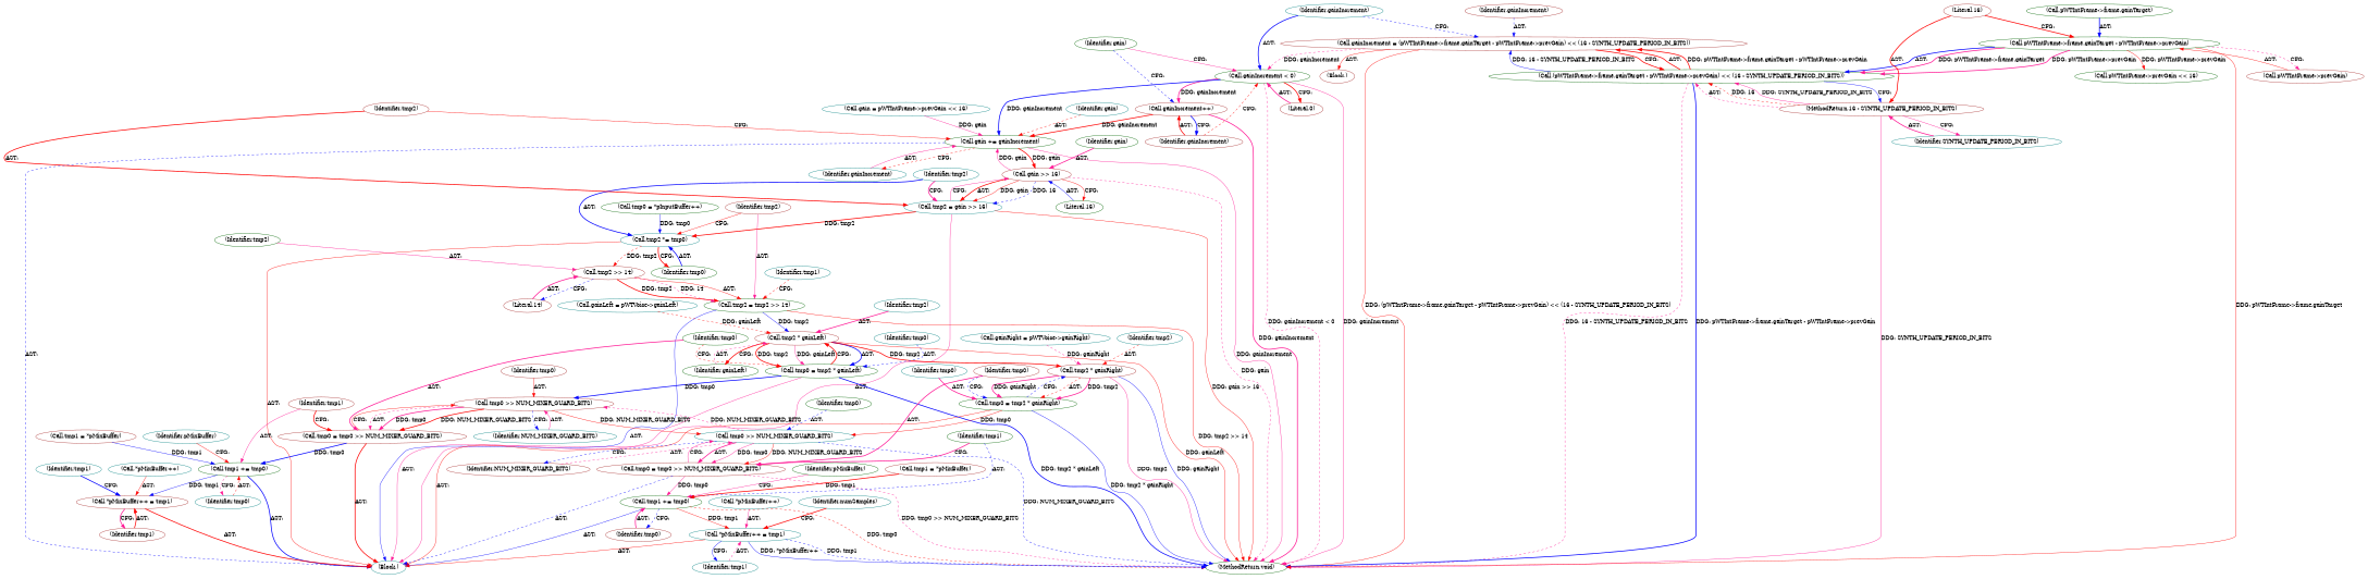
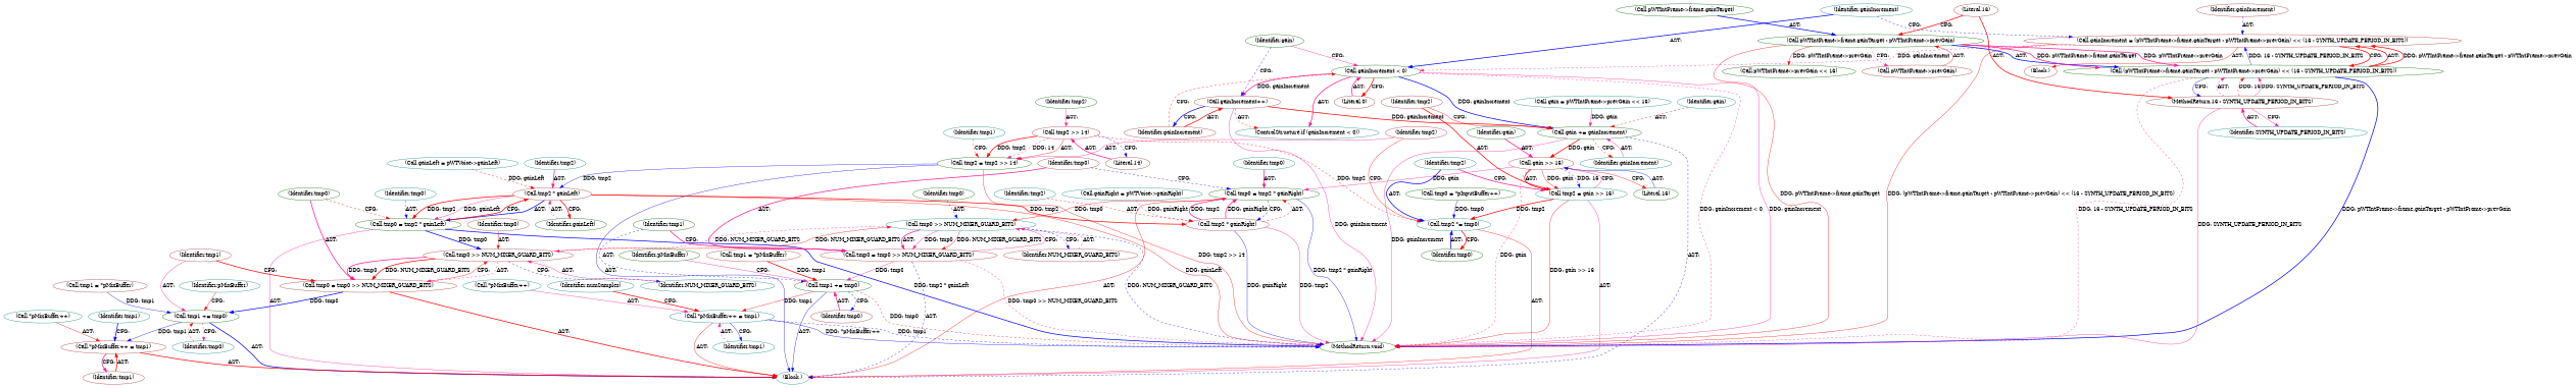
  digraph {
    node [color=brown]
    edge [color=red style=bold]
    n1 [label="(Call,gainIncrement = (pWTIntFrame->frame.gainTarget - pWTIntFrame->prevGain) << (16 - SYNTH_UPDATE_PERIOD_IN_BITS))"]
    n2 [color=darkgreen label="(Call,(pWTIntFrame->frame.gainTarget - pWTIntFrame->prevGain) << (16 - SYNTH_UPDATE_PERIOD_IN_BITS))"]
    n3 [color=darkgreen label="(Call,gainIncrement < 0)"]
    n4 [color=darkgreen label="(MethodReturn,void)"]
    n5 [label="(Block,)"]
    n6 [label="(MethodReturn,16 - SYNTH_UPDATE_PERIOD_IN_BITS)"]
    n7 [label="(Call,gainIncrement++)"]
    n8 [color=darkgreen label="(Call,gain += gainIncrement)"]
+   n9 [color=teal label="(ControlStructure,if (gainIncrement < 0))"]
    n10 [label="(Literal,0)"]
    n11 [color=teal label="(Identifier,SYNTH_UPDATE_PERIOD_IN_BITS)"]
    n12 [color=darkgreen label="(Call,pWTIntFrame->frame.gainTarget - pWTIntFrame->prevGain)"]
    n13 [label="(Call,pWTIntFrame->prevGain)"]
    n14 [color=darkgreen label="(Call,pWTIntFrame->prevGain << 16)"]
    n15 [label="(Identifier,gainIncrement)"]
    n16 [label="(Call,gain >> 16)"]
    n17 [color=teal label="(Block,)"]
    n18 [color=teal label="(Identifier,gainIncrement)"]
    n19 [color=teal label="(Call,tmp2 = gain >> 16)"]
    n20 [color=darkgreen label="(Literal,16)"]
    n21 [color=teal label="(Call,tmp2 *= tmp0)"]
    n22 [label="(Call,tmp2 >> 14)"]
    n23 [color=darkgreen label="(Identifier,tmp0)"]
    n24 [color=darkgreen label="(Call,tmp2 = tmp2 >> 14)"]
    n25 [label="(Literal,14)"]
    n26 [label="(Call,tmp2 * gainLeft)"]
    n27 [color=darkgreen label="(Call,tmp0 = tmp2 * gainLeft)"]
    n28 [label="(Call,tmp2 * gainRight)"]
    n29 [color=darkgreen label="(Identifier,gainLeft)"]
    n30 [label="(Call,tmp0 >> NUM_MIXER_GUARD_BITS)"]
    n31 [color=darkgreen label="(Call,tmp0 = tmp2 * gainRight)"]
    n32 [label="(Call,tmp0 = tmp0 >> NUM_MIXER_GUARD_BITS)"]
    n33 [color=teal label="(Call,tmp0 >> NUM_MIXER_GUARD_BITS)"]
    n34 [color=teal label="(Identifier,NUM_MIXER_GUARD_BITS)"]
    n35 [color=darkgreen label="(Call,tmp1 += tmp0)"]
    n36 [label="(Call,tmp0 = tmp0 >> NUM_MIXER_GUARD_BITS)"]
    n37 [label="(Identifier,NUM_MIXER_GUARD_BITS)"]
    n38 [label="(Call,*pMixBuffer++ = tmp1)"]
    n39 [color=teal label="(Identifier,tmp0)"]
    n40 [label="(Identifier,tmp1)"]
    n41 [color=darkgreen label="(Call,tmp1 += tmp0)"]
    n42 [color=teal label="(Call,*pMixBuffer++ = tmp1)"]
    n43 [label="(Identifier,tmp0)"]
    n44 [color=teal label="(Identifier,tmp1)"]
    n45 [label="(Identifier,gainIncrement)"]
    n46 [color=teal label="(Identifier,tmp1)"]
    n47 [color=teal label="(Identifier,gainIncrement)"]
    n48 [color=darkgreen label="(Call,tmp0 = *pInputBuffer++)"]
    n49 [color=teal label="(Call,gainLeft = pWTVoice->gainLeft)"]
    n50 [color=teal label="(Identifier,tmp2)"]
    n51 [color=darkgreen label="(Identifier,tmp2)"]
    n52 [color=darkgreen label="(Identifier,tmp1)"]
    n53 [color=teal label="(Call,gainRight = pWTVoice->gainRight)"]
    n54 [color=teal label="(Call,gain = pWTIntFrame->prevGain << 16)"]
    n55 [color=darkgreen label="(Identifier,pMixBuffer)"]
    n56 [color=teal label="(Identifier,gain)"]
    n57 [color=teal label="(Identifier,numSamples)"]
    n58 [color=darkgreen label="(Identifier,gain)"]
    n59 [color=teal label="(Call,*pMixBuffer++)"]
    n60 [color=teal label="(Identifier,pMixBuffer)"]
    n61 [label="(Identifier,tmp1)"]
    n62 [label="(Identifier,tmp2)"]
    n63 [color=teal label="(Identifier,tmp2)"]
    n64 [color=darkgreen label="(Identifier,tmp0)"]
    n65 [label="(Call,tmp1 = *pMixBuffer)"]
    n66 [label="(Identifier,tmp2)"]
    n67 [label="(Identifier,tmp0)"]
    n68 [color=darkgreen label="(Identifier,tmp0)"]
    n69 [color=teal label="(Identifier,tmp0)"]
    n70 [label="(Literal,16)"]
    n71 [color=darkgreen label="(Call,pWTIntFrame->frame.gainTarget)"]
    n72 [color=teal label="(Call,*pMixBuffer++)"]
    n73 [label="(Identifier,tmp0)"]
    n74 [label="(Call,tmp1 = *pMixBuffer)"]
    n75 [color=teal label="(Identifier,tmp0)"]
    n76 [color=teal label="(Identifier,tmp2)"]
    n77 [color=teal label="(Identifier,tmp1)"]
    n78 [color=darkgreen label="(Identifier,gain)"]
    n1 -> n2 [label="CFG: "]
    n1 -> n3 [color=deeppink label="DDG: gainIncrement" style=dashed]
    n1 -> n4 [label="DDG: (pWTIntFrame->frame.gainTarget - pWTIntFrame->prevGain) << (16 - SYNTH_UPDATE_PERIOD_IN_BITS)" style=solid]
    n1 -> n5 [label="AST: " style=solid]
    n2 -> n1 [label="AST: "]
    n2 -> n1 [label="DDG: pWTIntFrame->frame.gainTarget - pWTIntFrame->prevGain"]
    n2 -> n1 [color=blue label="DDG: 16 - SYNTH_UPDATE_PERIOD_IN_BITS" style=solid]
    n2 -> n4 [color=deeppink label="DDG: 16 - SYNTH_UPDATE_PERIOD_IN_BITS" style=dashed]
    n2 -> n4 [color=blue label="DDG: pWTIntFrame->frame.gainTarget - pWTIntFrame->prevGain"]
    n2 -> n6 [color=blue label="CFG: " style=solid]
    n3 -> n4 [color=deeppink label="DDG: gainIncrement < 0" style=dashed]
    n3 -> n4 [color=deeppink label="DDG: gainIncrement" style=solid]
    n3 -> n7 [color=deeppink label="DDG: gainIncrement"]
    n3 -> n8 [color=blue label="DDG: gainIncrement"]
+   n3 -> n9 [color=deeppink label="AST: "]
    n3 -> n10 [label="CFG: "]
    n6 -> n2 [color=deeppink label="AST: " style=dashed]
    n6 -> n2 [label="DDG: 16" style=dashed]
    n6 -> n2 [color=deeppink label="DDG: SYNTH_UPDATE_PERIOD_IN_BITS" style=solid]
    n6 -> n4 [color=deeppink label="DDG: SYNTH_UPDATE_PERIOD_IN_BITS" style=solid]
    n6 -> n11 [color=deeppink label="CFG: " style=solid]
-   n7 -> n4 [color=deeppink label="DDG: gainIncrement"]
+   n7 -> n4 [color=deeppink label="DDG: gainIncrement" style=solid]
    n7 -> n8 [label="DDG: gainIncrement"]
+   n7 -> n9 [label="AST: " style=dashed]
    n7 -> n15 [color=blue label="CFG: "]
    n8 -> n4 [color=deeppink label="DDG: gainIncrement" style=solid]
    n8 -> n16 [label="DDG: gain"]
    n8 -> n17 [color=blue label="AST: " style=dashed]
    n8 -> n18 [label="CFG: " style=dashed]
    n10 -> n3 [color=deeppink label="AST: "]
    n11 -> n6 [color=deeppink label="AST: "]
    n12 -> n2 [color=blue label="AST: "]
    n12 -> n2 [color=deeppink label="DDG: pWTIntFrame->frame.gainTarget"]
    n12 -> n2 [color=deeppink label="DDG: pWTIntFrame->prevGain"]
    n12 -> n4 [label="DDG: pWTIntFrame->frame.gainTarget" style=solid]
    n12 -> n13 [color=deeppink label="CFG: " style=dashed]
    n12 -> n14 [label="DDG: pWTIntFrame->prevGain" style=solid]
    n13 -> n12 [label="AST: " style=solid]
    n15 -> n3 [label="CFG: " style=dashed]
    n15 -> n7 [label="AST: "]
    n16 -> n4 [color=deeppink label="DDG: gain" style=dashed]
-   n16 -> n8 [color=deeppink label="DDG: gain" style=solid]
+   n16 -> n31 [color=deeppink label="DDG: gain" style=solid]
    n16 -> n19 [label="AST: "]
    n16 -> n19 [label="DDG: gain" style=solid]
    n16 -> n19 [color=blue label="DDG: 16" style=dashed]
    n16 -> n20 [label="CFG: " style=solid]
    n18 -> n8 [color=deeppink label="AST: " style=solid]
    n19 -> n4 [label="DDG: gain >> 16" style=solid]
    n19 -> n16 [color=deeppink label="CFG: " style=solid]
    n19 -> n17 [color=deeppink label="AST: " style=solid]
    n19 -> n21 [label="DDG: tmp2"]
    n20 -> n16 [color=blue label="AST: " style=solid]
    n21 -> n17 [label="AST: " style=solid]
-   n21 -> n22 [label="DDG: tmp2" style=dashed]
+   n22 -> n21 [label="DDG: tmp2" style=dashed]
    n21 -> n23 [label="CFG: "]
    n22 -> n24 [label="AST: " style=solid]
    n22 -> n24 [label="DDG: tmp2"]
    n22 -> n24 [color=deeppink label="DDG: 14" style=dashed]
    n22 -> n25 [color=blue label="CFG: " style=dashed]
    n23 -> n21 [color=blue label="AST: "]
    n24 -> n4 [label="DDG: tmp2 >> 14" style=solid]
    n24 -> n17 [color=blue label="AST: " style=solid]
    n24 -> n26 [color=blue label="DDG: tmp2" style=solid]
    n25 -> n22 [color=deeppink label="AST: "]
    n26 -> n4 [label="DDG: gainLeft" style=solid]
    n26 -> n27 [color=blue label="AST: "]
    n26 -> n27 [label="DDG: tmp2"]
    n26 -> n27 [color=deeppink label="DDG: gainLeft" style=solid]
    n26 -> n28 [label="DDG: tmp2"]
    n26 -> n29 [label="CFG: "]
    n27 -> n4 [color=blue label="DDG: tmp2 * gainLeft"]
    n27 -> n17 [color=deeppink label="AST: " style=solid]
    n27 -> n26 [label="CFG: "]
    n27 -> n30 [color=blue label="DDG: tmp0"]
    n28 -> n4 [color=blue label="DDG: gainRight" style=solid]
    n28 -> n4 [color=deeppink label="DDG: tmp2" style=solid]
    n28 -> n31 [label="AST: " style=dashed]
    n28 -> n31 [color=deeppink label="DDG: tmp2"]
    n28 -> n31 [color=deeppink label="DDG: gainRight"]
    n29 -> n26 [color=deeppink label="AST: " style=dashed]
    n30 -> n32 [color=deeppink label="AST: " style=dashed]
    n30 -> n32 [color=deeppink label="DDG: tmp0"]
    n30 -> n32 [label="DDG: NUM_MIXER_GUARD_BITS"]
    n30 -> n33 [label="DDG: NUM_MIXER_GUARD_BITS" style=solid]
    n30 -> n34 [color=blue label="CFG: " style=dashed]
    n31 -> n4 [color=blue label="DDG: tmp2 * gainRight" style=solid]
    n31 -> n17 [label="AST: " style=solid]
    n31 -> n28 [color=blue label="CFG: " style=dashed]
    n31 -> n33 [label="DDG: tmp0" style=solid]
    n32 -> n17 [label="AST: "]
    n32 -> n30 [label="CFG: " style=solid]
    n32 -> n35 [color=blue label="DDG: tmp0"]
    n33 -> n4 [color=blue label="DDG: NUM_MIXER_GUARD_BITS" style=dashed]
    n33 -> n30 [color=deeppink label="DDG: NUM_MIXER_GUARD_BITS" style=dashed]
    n33 -> n36 [color=deeppink label="AST: "]
    n33 -> n36 [color=deeppink label="DDG: tmp0" style=solid]
    n33 -> n36 [label="DDG: NUM_MIXER_GUARD_BITS" style=solid]
    n33 -> n37 [color=blue label="CFG: " style=dashed]
    n34 -> n30 [color=deeppink label="AST: " style=solid]
    n35 -> n17 [color=blue label="AST: "]
    n35 -> n38 [color=blue label="DDG: tmp1" style=solid]
    n35 -> n39 [color=deeppink label="CFG: " style=dashed]
    n36 -> n4 [color=deeppink label="DDG: tmp0 >> NUM_MIXER_GUARD_BITS" style=dashed]
    n36 -> n17 [color=blue label="AST: " style=dashed]
    n36 -> n33 [color=deeppink label="CFG: " style=solid]
    n36 -> n41 [color=deeppink label="DDG: tmp0" style=solid]
    n37 -> n33 [color=deeppink label="AST: " style=dashed]
    n38 -> n17 [label="AST: "]
    n38 -> n40 [color=deeppink label="CFG: "]
    n39 -> n35 [label="AST: " style=dashed]
    n40 -> n38 [label="AST: "]
    n41 -> n4 [label="DDG: tmp0" style=dashed]
    n41 -> n17 [color=blue label="AST: " style=solid]
    n41 -> n42 [label="DDG: tmp1" style=solid]
    n41 -> n43 [color=blue label="CFG: " style=dashed]
    n42 -> n4 [color=blue label="DDG: *pMixBuffer++" style=solid]
    n42 -> n4 [color=blue label="DDG: tmp1" style=dashed]
    n42 -> n17 [label="AST: " style=solid]
    n42 -> n44 [color=blue label="CFG: " style=solid]
    n43 -> n41 [color=deeppink label="AST: "]
    n44 -> n42 [color=deeppink label="AST: " style=dashed]
    n45 -> n1 [color=blue label="AST: " style=dashed]
    n46 -> n24 [label="CFG: " style=dashed]
    n47 -> n1 [color=blue label="CFG: " style=dashed]
    n47 -> n3 [color=blue label="AST: "]
    n48 -> n21 [color=blue label="DDG: tmp0" style=solid]
    n49 -> n26 [label="DDG: gainLeft" style=dashed]
    n50 -> n26 [color=deeppink label="AST: "]
    n51 -> n22 [color=deeppink label="AST: " style=solid]
    n52 -> n36 [color=deeppink label="CFG: "]
    n52 -> n41 [color=blue label="AST: " style=dashed]
    n53 -> n28 [color=deeppink label="DDG: gainRight" style=dashed]
    n54 -> n8 [color=deeppink label="DDG: gain" style=solid]
    n55 -> n41 [color=deeppink label="CFG: " style=solid]
    n56 -> n8 [label="AST: " style=dashed]
    n57 -> n42 [label="CFG: "]
    n58 -> n3 [color=deeppink label="CFG: " style=solid]
    n58 -> n7 [color=blue label="CFG: " style=dashed]
    n59 -> n38 [label="AST: " style=solid]
    n60 -> n35 [label="CFG: " style=solid]
    n61 -> n32 [label="CFG: "]
    n61 -> n35 [color=deeppink label="AST: " style=solid]
    n62 -> n21 [label="CFG: " style=solid]
    n62 -> n24 [color=deeppink label="AST: " style=solid]
    n63 -> n19 [color=deeppink label="CFG: "]
    n63 -> n21 [color=blue label="AST: "]
    n64 -> n33 [color=blue label="AST: " style=dashed]
    n65 -> n41 [label="DDG: tmp1"]
    n66 -> n8 [label="CFG: " style=solid]
    n66 -> n19 [label="AST: "]
    n67 -> n31 [color=blue label="CFG: " style=dashed]
    n67 -> n36 [color=deeppink label="AST: "]
    n68 -> n27 [label="CFG: " style=dashed]
    n68 -> n32 [color=deeppink label="AST: "]
    n69 -> n31 [color=deeppink label="AST: "]
    n70 -> n6 [label="AST: "]
    n70 -> n12 [label="CFG: "]
    n71 -> n12 [color=blue label="AST: "]
    n72 -> n42 [color=deeppink label="AST: " style=solid]
    n73 -> n30 [label="AST: " style=solid]
    n74 -> n35 [color=blue label="DDG: tmp1" style=solid]
    n75 -> n27 [color=blue label="AST: " style=dashed]
    n76 -> n28 [label="AST: " style=dashed]
    n77 -> n38 [color=blue label="CFG: "]
    n78 -> n16 [color=deeppink label="AST: "]
  }
